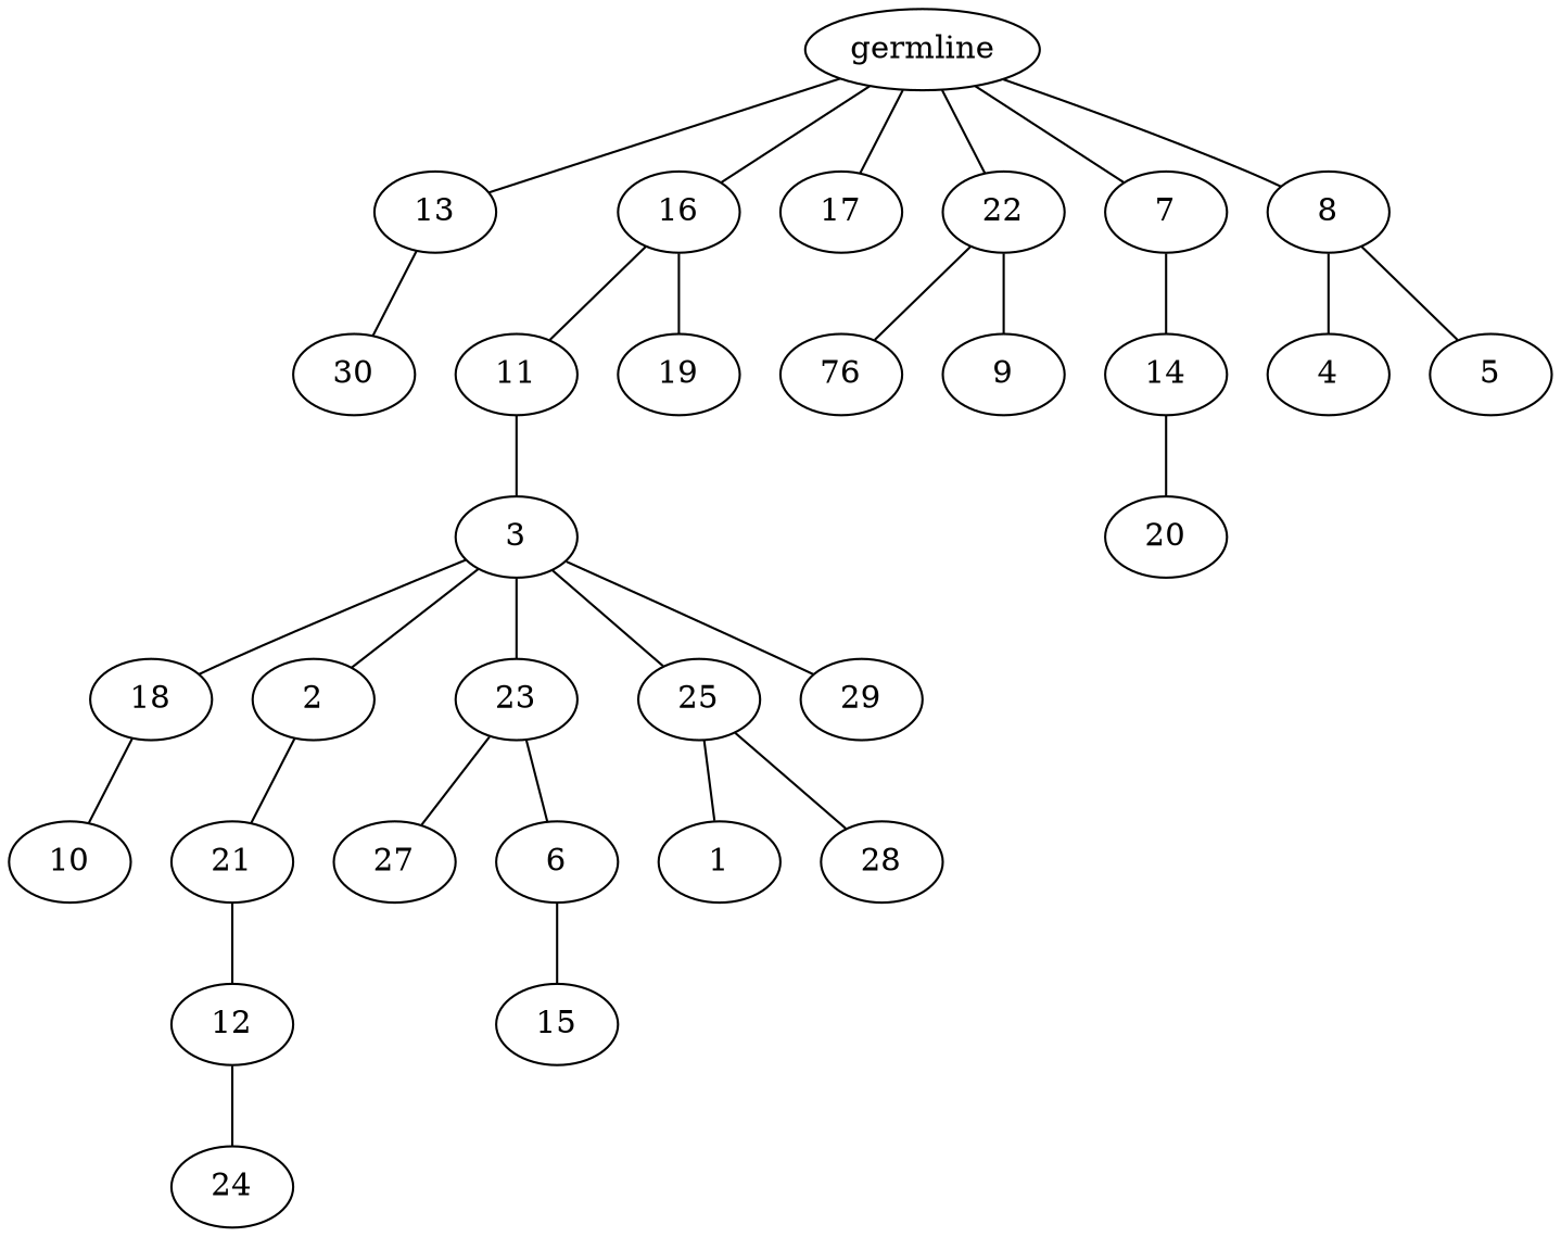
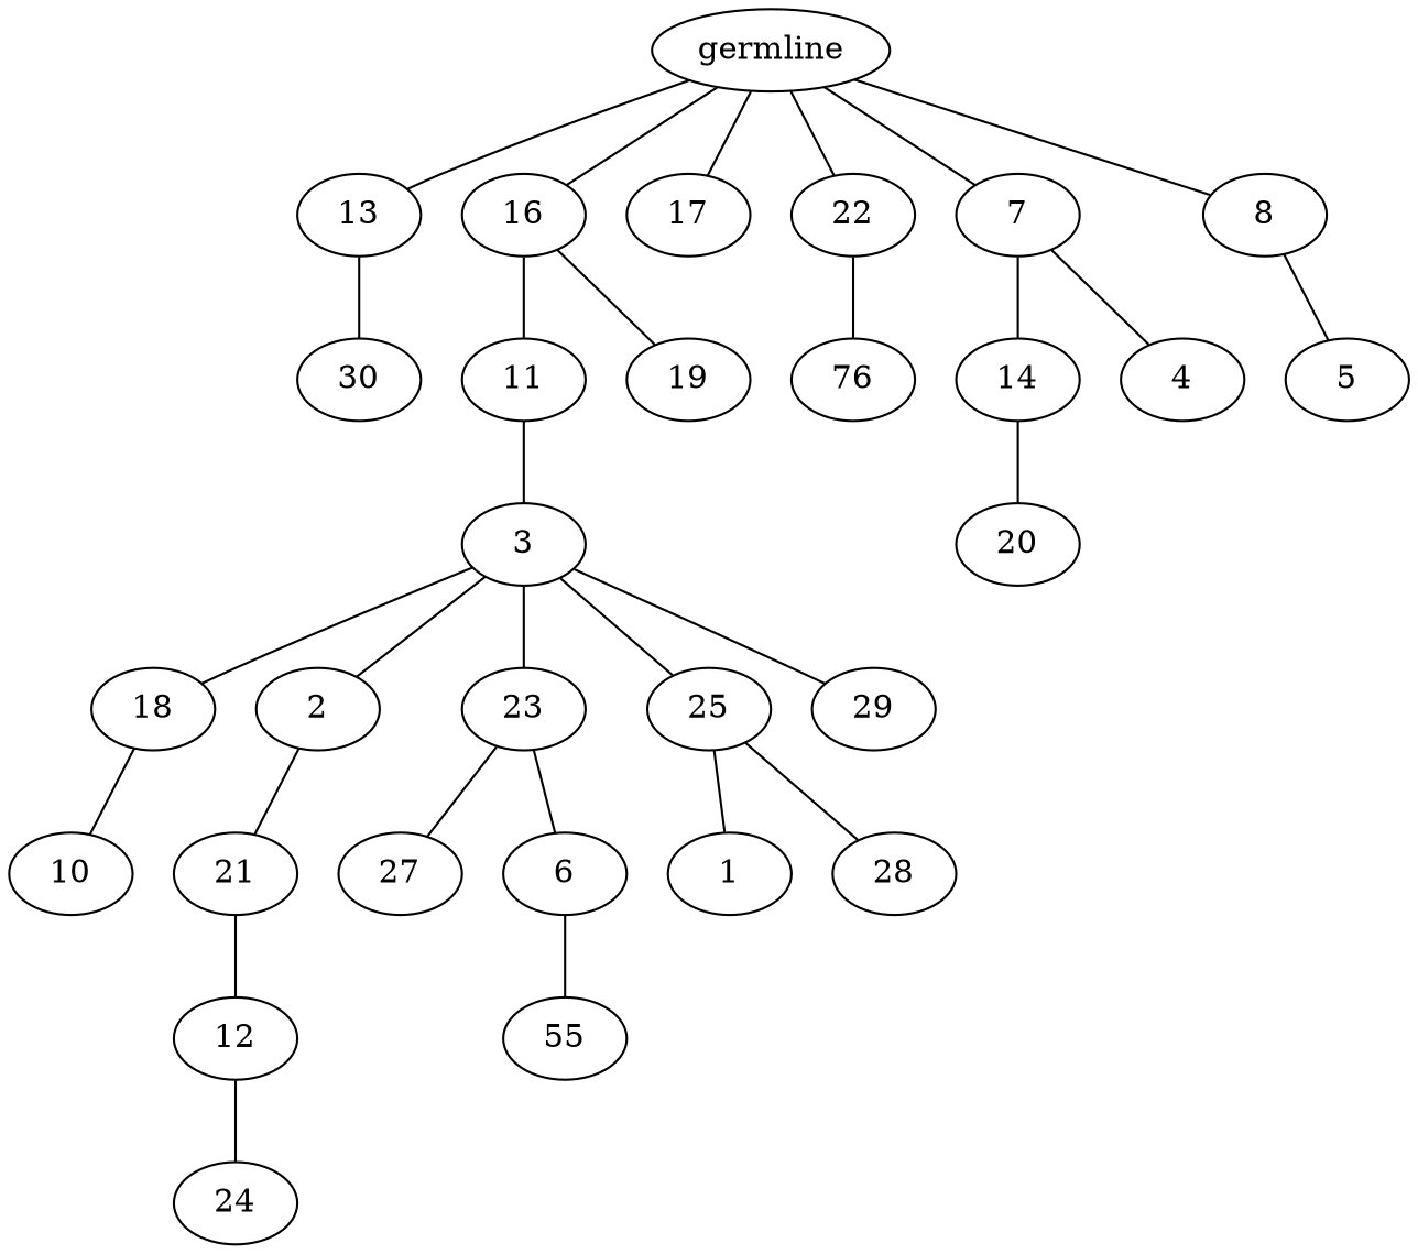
  graph {
    n1 [label=germline]
    n2 [label=13]
    n3 [label=16]
    n4 [label=17]
    n5 [label=22]
    n6 [label=7]
    n7 [label=8]
    n8 [label=30]
    n9 [label=11]
    n10 [label=19]
    n11 [label=76]
-   n12 [label=9]
    n13 [label=14]
    n14 [label=4]
    n15 [label=5]
    n16 [label=3]
    n17 [label=18]
    n18 [label=2]
    n19 [label=23]
    n20 [label=25]
    n21 [label=29]
    n22 [label=10]
    n23 [label=21]
    n24 [label=27]
    n25 [label=6]
    n26 [label=1]
    n27 [label=28]
    n28 [label=12]
    n29 [label=24]
-   n30 [label=15]
+   n30 [label=55]
    n31 [label=20]
    n1 -- n2
    n1 -- n3
    n1 -- n4
    n1 -- n5
    n1 -- n6
    n1 -- n7
    n2 -- n8
    n3 -- n9
    n3 -- n10
    n5 -- n11
-   n5 -- n12
    n6 -- n13
-   n7 -- n14
+   n6 -- n14
    n7 -- n15
    n9 -- n16
    n13 -- n31
    n16 -- n17
    n16 -- n18
    n16 -- n19
    n16 -- n20
    n16 -- n21
    n17 -- n22
    n18 -- n23
    n19 -- n24
    n19 -- n25
    n20 -- n26
    n20 -- n27
    n23 -- n28
    n25 -- n30
    n28 -- n29
  }
